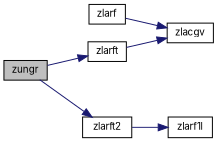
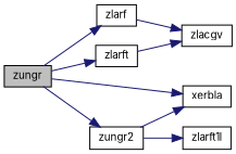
  digraph {
    fontname=Inter
    rankdir=LR
    node [color=black fillcolor=white fontname=Inter fontsize=10 shape=record style=filled]
    edge [color=midnightblue fontname=Inter fontsize=10 labelfontname=Helvetica labelfontsize=10 style=solid]
    n1 [fillcolor=grey75 fontcolor=black height=0.2 label=zungr width=0.4]
+   n2 [height=0.2 label=xerbla width=0.4]
    n3 [height=0.2 label=zlarf width=0.4]
    n4 [height=0.2 label=zlarft width=0.4]
-   n5 [height=0.2 label=zlarft2 width=0.4]
+   n5 [height=0.2 label=zungr2 width=0.4]
    n6 [height=0.2 label=zlacgv width=0.4]
-   n7 [height=0.2 label=zlarf1l width=0.4]
+   n7 [height=0.2 label=zlarft1l width=0.4]
+   n1 -> n2
+   n1 -> n3
    n1 -> n4
    n1 -> n5
    n3 -> n6
    n4 -> n6
+   n5 -> n2
    n5 -> n7
  }
